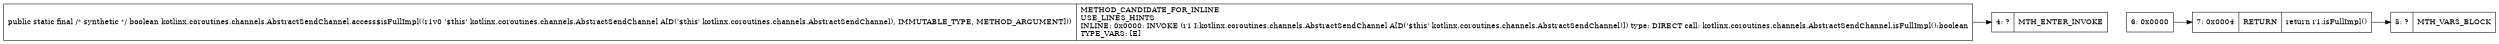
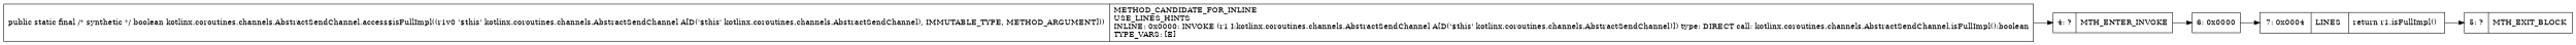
  digraph {
    rankdir=LR
    node [shape=record]
    n1 [label="{4\:\ ?|MTH_ENTER_INVOKE\l}"]
    n2 [label="{6\:\ 0x0000}"]
-   n3 [label="{7\:\ 0x0004|RETURN\l|return r1.isFullImpl()\l}"]
-   n4 [label="{5\:\ ?|MTH_VARS_BLOCK\l}"]
+   n3 [label="{7\:\ 0x0004|LINES\l|return r1.isFullImpl()\l}"]
+   n4 [label="{5\:\ ?|MTH_EXIT_BLOCK\l}"]
    n5 [label="{public static final \/* synthetic *\/ boolean kotlinx.coroutines.channels.AbstractSendChannel.access$isFullImpl((r1v0 '$this' kotlinx.coroutines.channels.AbstractSendChannel A[D('$this' kotlinx.coroutines.channels.AbstractSendChannel), IMMUTABLE_TYPE, METHOD_ARGUMENT]))  | METHOD_CANDIDATE_FOR_INLINE\lUSE_LINES_HINTS\lINLINE: 0x0000: INVOKE  (r1 I:kotlinx.coroutines.channels.AbstractSendChannel A[D('$this' kotlinx.coroutines.channels.AbstractSendChannel)]) type: DIRECT call: kotlinx.coroutines.channels.AbstractSendChannel.isFullImpl():boolean\lTYPE_VARS: [E]\l}"]
+   n1 -> n2
    n2 -> n3
    n3 -> n4
    n5 -> n1
  }
